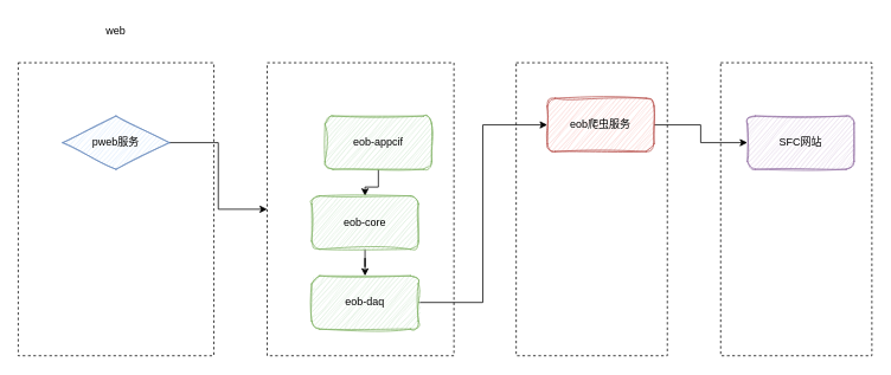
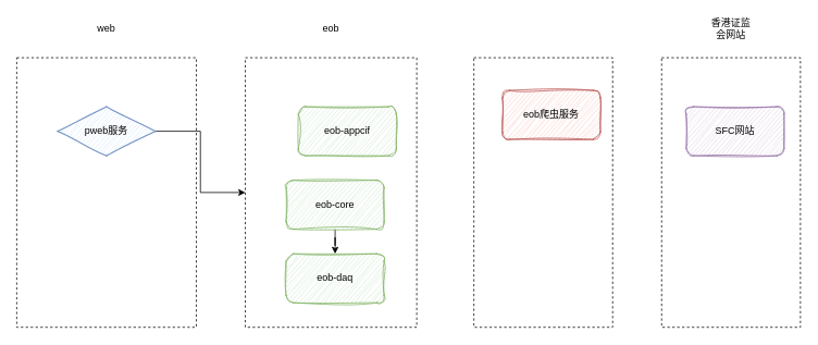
  <mxCell id="0" />
  <mxCell id="1" parent="0" />
  <mxCell id="2" value="" style="rounded=0;whiteSpace=wrap;html=1;dashed=1;gradientColor=none;fillColor=none;" vertex="1" parent="1"><mxGeometry x="810" y="70" width="170" height="330" as="geometry" /></mxCell>
  <mxCell id="3" value="" style="rounded=0;whiteSpace=wrap;html=1;fillColor=none;dashed=1;" vertex="1" parent="1"><mxGeometry x="20" y="70" width="220" height="330" as="geometry" /></mxCell>
  <mxCell id="4" style="edgeStyle=orthogonalEdgeStyle;rounded=0;orthogonalLoop=1;jettySize=auto;html=1;exitX=1;exitY=0.5;exitDx=0;exitDy=0;" edge="1" parent="1" source="5" target="6"><mxGeometry relative="1" as="geometry" /></mxCell>
  <mxCell id="5" value="pweb服务" style="rhombus;whiteSpace=wrap;html=1;fillColor=#dae8fc;strokeColor=#6c8ebf;sketch=1;curveFitting=1;jiggle=2;" vertex="1" parent="1"><mxGeometry x="70" y="130" width="120" height="60" as="geometry" /></mxCell>
  <mxCell id="6" value="" style="rounded=0;whiteSpace=wrap;html=1;fillColor=none;dashed=1;" vertex="1" parent="1"><mxGeometry x="300" y="70" width="210" height="330" as="geometry" /></mxCell>
- <mxCell id="7" style="edgeStyle=orthogonalEdgeStyle;rounded=0;orthogonalLoop=1;jettySize=auto;html=1;exitX=0.5;exitY=1;exitDx=0;exitDy=0;" edge="1" parent="1" source="8" target="10"><mxGeometry relative="1" as="geometry" /></mxCell>
  <mxCell id="8" value="eob-appcif" style="rounded=1;whiteSpace=wrap;html=1;fillColor=#d5e8d4;strokeColor=#82b366;sketch=1;curveFitting=1;jiggle=2;" vertex="1" parent="1"><mxGeometry x="365" y="130" width="120" height="60" as="geometry" /></mxCell>
  <mxCell id="9" style="edgeStyle=orthogonalEdgeStyle;rounded=0;orthogonalLoop=1;jettySize=auto;html=1;exitX=0.5;exitY=1;exitDx=0;exitDy=0;" edge="1" parent="1" source="10" target="12"><mxGeometry relative="1" as="geometry" /></mxCell>
  <mxCell id="10" value="eob-core" style="rounded=1;whiteSpace=wrap;html=1;fillColor=#d5e8d4;strokeColor=#82b366;sketch=1;curveFitting=1;jiggle=2;" vertex="1" parent="1"><mxGeometry x="350" y="220" width="120" height="60" as="geometry" /></mxCell>
- <mxCell id="11" style="edgeStyle=orthogonalEdgeStyle;rounded=0;orthogonalLoop=1;jettySize=auto;html=1;exitX=1;exitY=0.5;exitDx=0;exitDy=0;entryX=0;entryY=0.5;entryDx=0;entryDy=0;" edge="1" parent="1" source="12" target="15"><mxGeometry relative="1" as="geometry" /></mxCell>
  <mxCell id="12" value="eob-daq" style="rounded=1;whiteSpace=wrap;html=1;fillColor=#d5e8d4;strokeColor=#82b366;sketch=1;curveFitting=1;jiggle=2;" vertex="1" parent="1"><mxGeometry x="350" y="310" width="120" height="60" as="geometry" /></mxCell>
  <mxCell id="13" value="" style="rounded=0;whiteSpace=wrap;html=1;fillColor=none;dashed=1;" vertex="1" parent="1"><mxGeometry x="580" y="70" width="170" height="330" as="geometry" /></mxCell>
- <mxCell id="14" style="edgeStyle=orthogonalEdgeStyle;rounded=0;orthogonalLoop=1;jettySize=auto;html=1;exitX=1;exitY=0.5;exitDx=0;exitDy=0;entryX=0;entryY=0.5;entryDx=0;entryDy=0;" edge="1" parent="1" source="15" target="16"><mxGeometry relative="1" as="geometry" /></mxCell>
  <mxCell id="15" value="eob爬虫服务" style="rounded=1;whiteSpace=wrap;html=1;fillColor=#f8cecc;strokeColor=#b85450;sketch=1;curveFitting=1;jiggle=2;" vertex="1" parent="1"><mxGeometry x="615" y="110" width="120" height="60" as="geometry" /></mxCell>
  <mxCell id="16" value="SFC网站" style="rounded=1;whiteSpace=wrap;html=1;fillColor=#e1d5e7;strokeColor=#9673a6;sketch=1;curveFitting=1;jiggle=2;" vertex="1" parent="1"><mxGeometry x="840" y="130" width="120" height="60" as="geometry" /></mxCell>
  <mxCell id="17" value="web" style="text;html=1;align=center;verticalAlign=middle;whiteSpace=wrap;rounded=0;" vertex="1" parent="1"><mxGeometry x="100" y="20" width="60" height="30" as="geometry" /></mxCell>
+ <mxCell id="18" value="eob" style="text;html=1;align=center;verticalAlign=middle;whiteSpace=wrap;rounded=0;" vertex="1" parent="1"><mxGeometry x="375" y="20" width="60" height="30" as="geometry" /></mxCell>
+ <mxCell id="19" value="香港证监会网站" style="text;html=1;align=center;verticalAlign=middle;whiteSpace=wrap;rounded=0;" vertex="1" parent="1"><mxGeometry x="865" y="20" width="60" height="30" as="geometry" /></mxCell>
